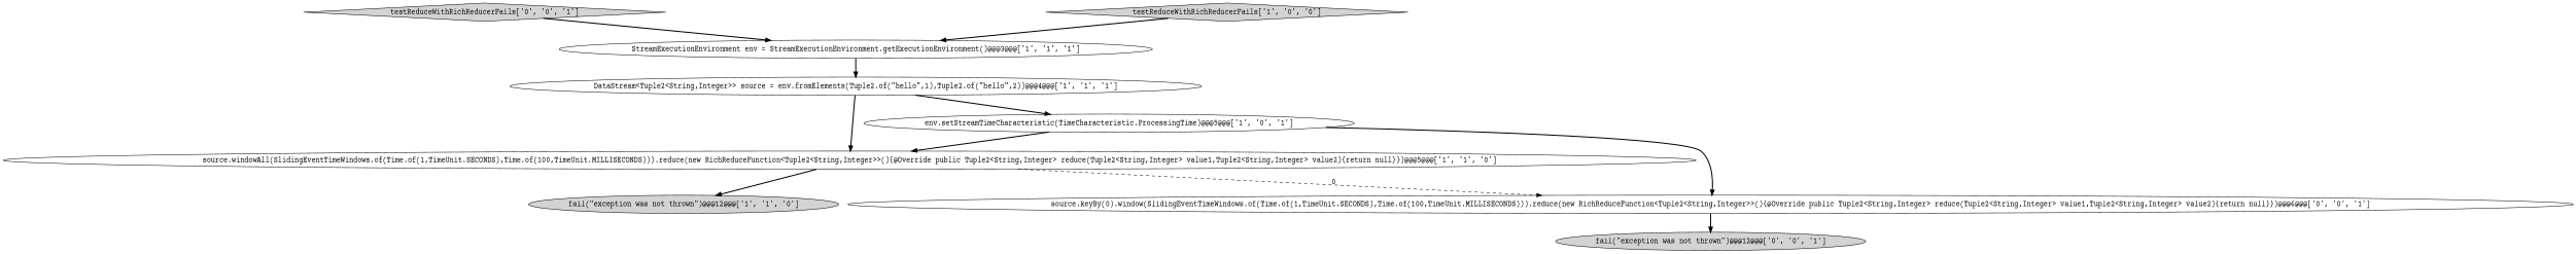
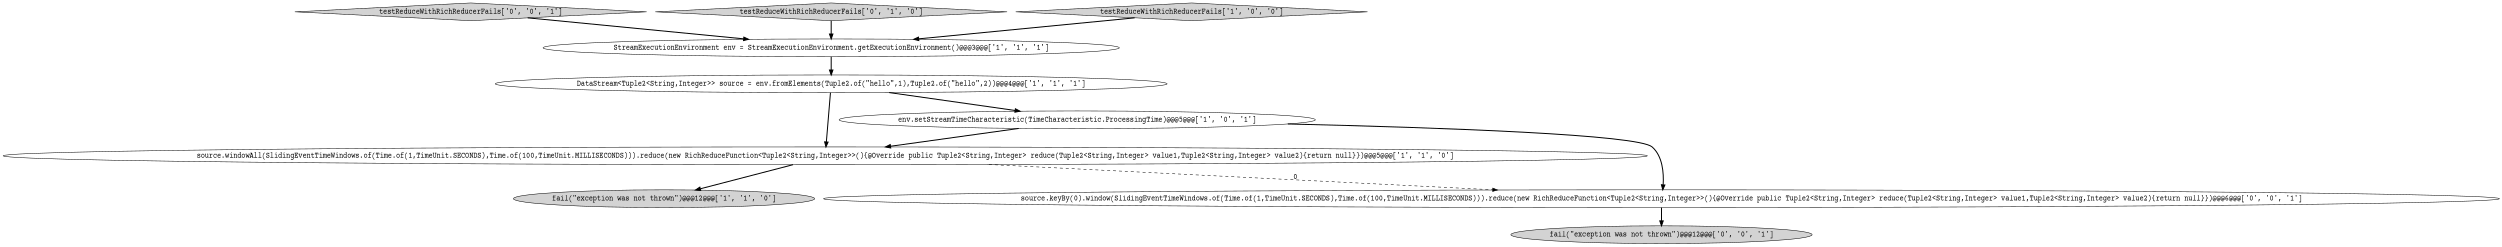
  digraph {
    fontname="Courier Prime"
    node [fillcolor=lightgray shape=ellipse style=filled fontname="Courier Prime"]
    edge [style=bold fontname="Courier Prime"]
    n1 [label="fail(\"exception was not thrown\")@@@12@@@['1', '1', '0']"]
    n2 [label="testReduceWithRichReducerFails['0', '0', '1']" shape=diamond]
    n3 [fillcolor=white label="StreamExecutionEnvironment env = StreamExecutionEnvironment.getExecutionEnvironment()@@@3@@@['1', '1', '1']"]
+   n4 [label="testReduceWithRichReducerFails['0', '1', '0']" shape=diamond]
    n5 [fillcolor=white label="source.keyBy(0).window(SlidingEventTimeWindows.of(Time.of(1,TimeUnit.SECONDS),Time.of(100,TimeUnit.MILLISECONDS))).reduce(new RichReduceFunction<Tuple2<String,Integer>>(){@Override public Tuple2<String,Integer> reduce(Tuple2<String,Integer> value1,Tuple2<String,Integer> value2){return null}})@@@6@@@['0', '0', '1']"]
    n6 [label="fail(\"exception was not thrown\")@@@12@@@['0', '0', '1']"]
    n7 [fillcolor=white label="DataStream<Tuple2<String,Integer>> source = env.fromElements(Tuple2.of(\"hello\",1),Tuple2.of(\"hello\",2))@@@4@@@['1', '1', '1']"]
    n8 [fillcolor=white label="source.windowAll(SlidingEventTimeWindows.of(Time.of(1,TimeUnit.SECONDS),Time.of(100,TimeUnit.MILLISECONDS))).reduce(new RichReduceFunction<Tuple2<String,Integer>>(){@Override public Tuple2<String,Integer> reduce(Tuple2<String,Integer> value1,Tuple2<String,Integer> value2){return null}})@@@5@@@['1', '1', '0']"]
    n9 [fillcolor=white label="env.setStreamTimeCharacteristic(TimeCharacteristic.ProcessingTime)@@@5@@@['1', '0', '1']"]
    n10 [label="testReduceWithRichReducerFails['1', '0', '0']" shape=diamond]
    n2 -> n3
    n3 -> n7
+   n4 -> n3
    n5 -> n6
    n7 -> n8
    n7 -> n9
    n8 -> n1
    n8 -> n5 [label=0 style=dashed]
    n9 -> n5
    n9 -> n8
    n10 -> n3
  }
